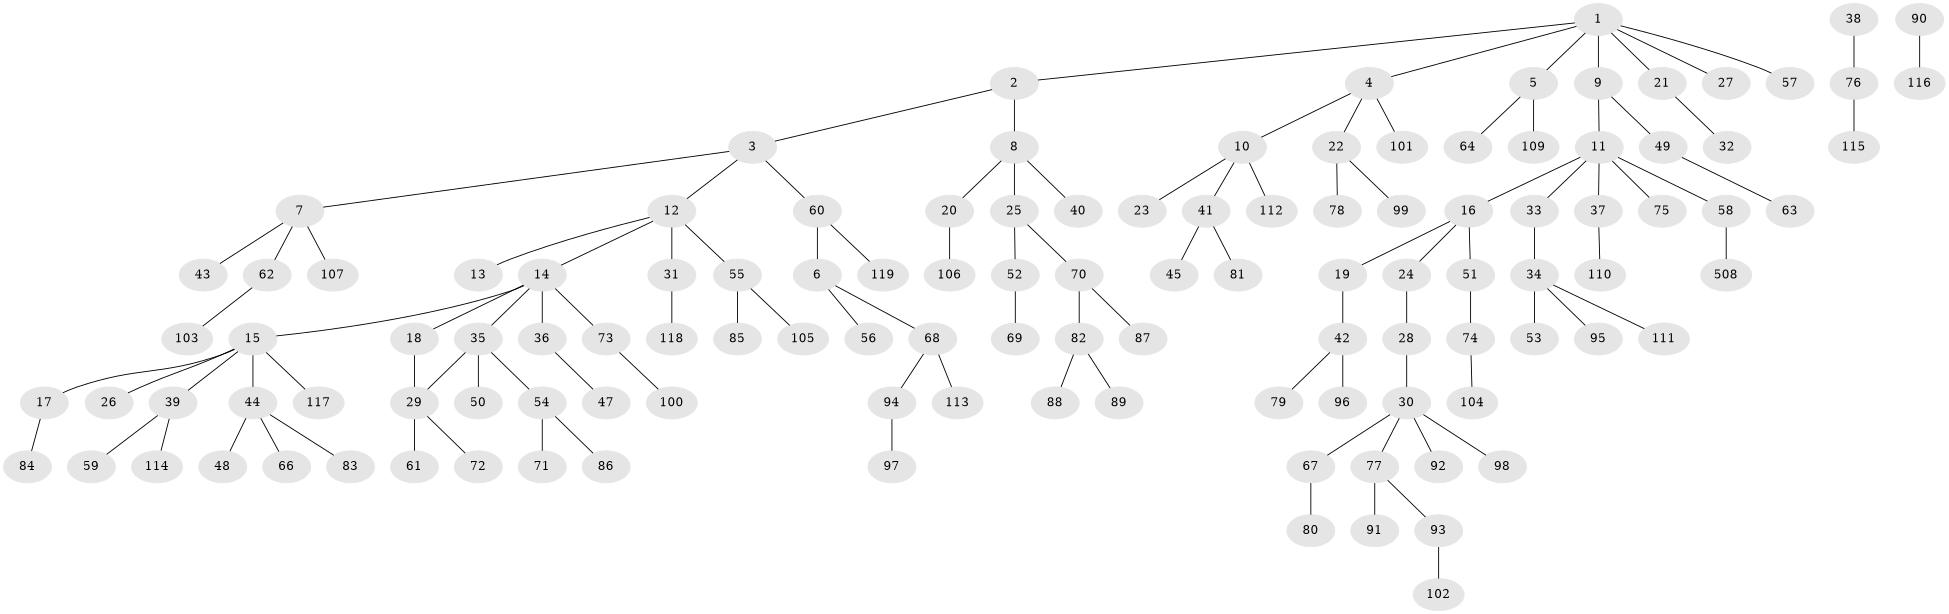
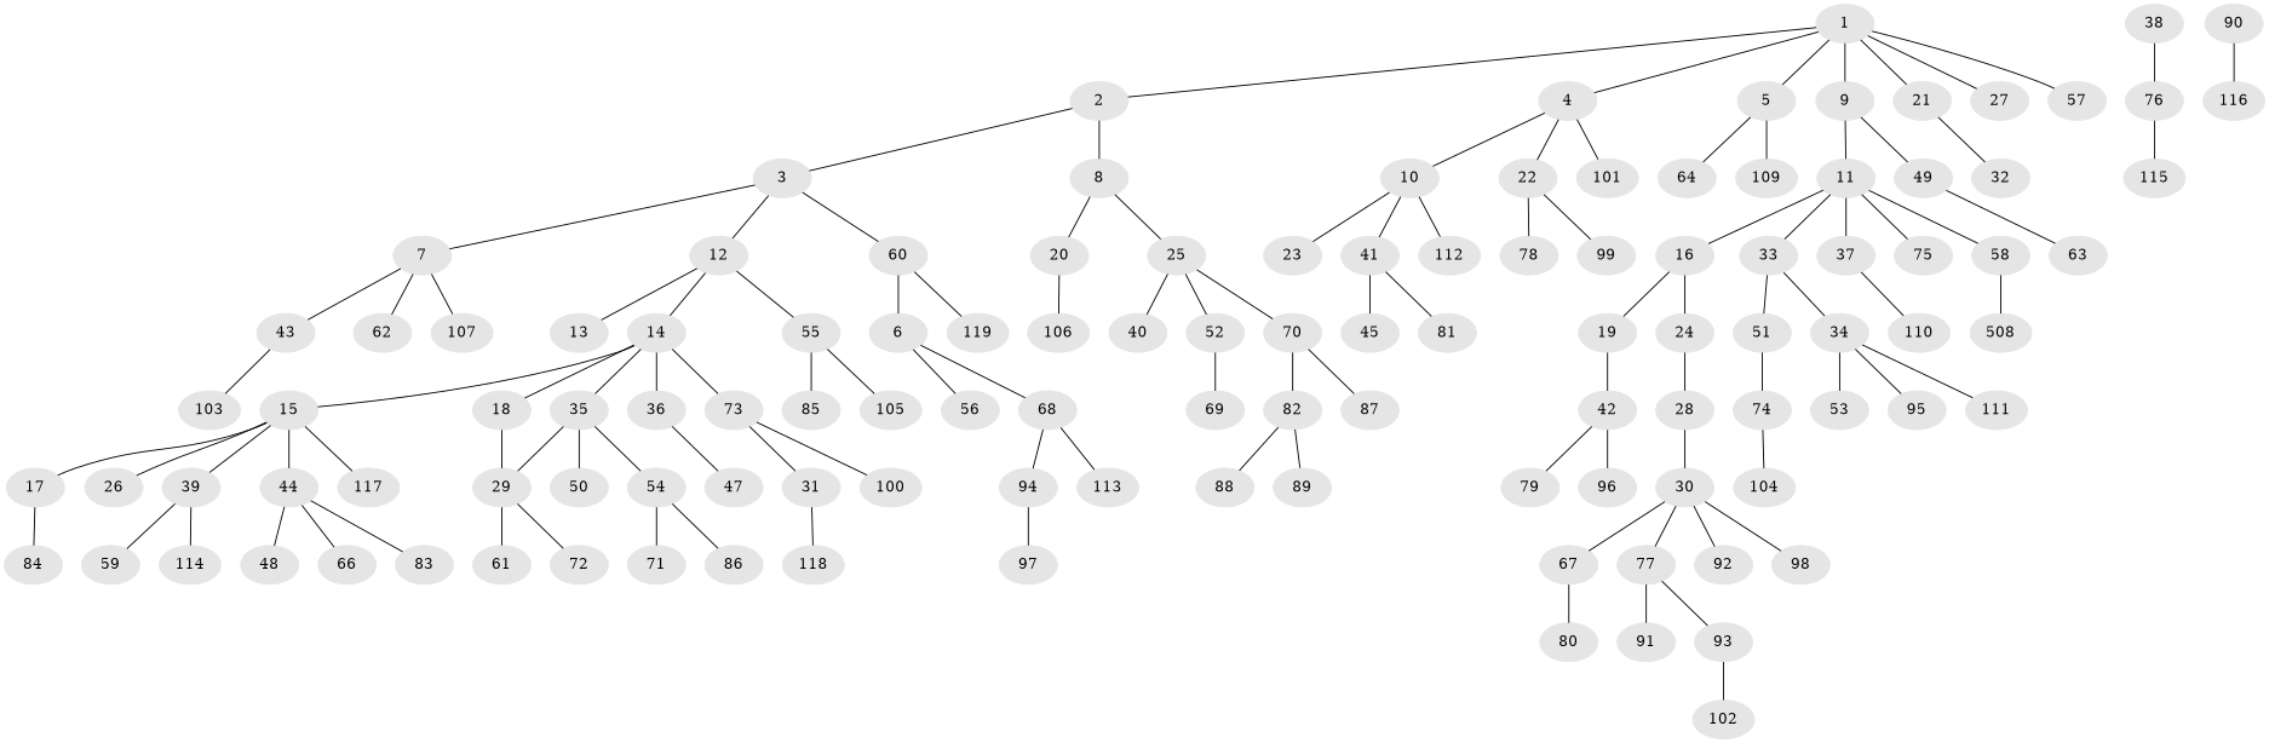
  graph {
    node [color=gray90 style=filled]
    1
    2
    4
    5
    9
    21
    27
    57
    3
    8
    10
    22
    101
    64
    109
    11
    49
    32
    7
    12
    60
    20
    25
    40
    6
    56
    68
    43
    62
    107
    13
    14
    31
    55
    119
    23
    41
    112
    78
    99
    94
    113
    103
    106
    52
    70
    16
    33
    37
    75
    58
    63
    45
    81
    19
    24
    51
    34
    110
    15
    18
    35
    36
    73
    118
    85
    105
    17
    26
    39
    44
    117
    29
    50
    54
    47
    100
    84
    59
    114
    48
    66
    83
    42
    28
    74
    61
    72
    79
    96
    30
    69
    82
    87
    67
    77
    92
    98
    80
    91
    93
    53
    95
    111
    n105 [label=508]
    38
    76
    71
    86
    115
    104
    97
    88
    89
    102
    90
    116
    1 -- 2
    1 -- 4
    1 -- 5
    1 -- 9
    1 -- 21
    1 -- 27
    1 -- 57
    2 -- 3
    2 -- 8
    4 -- 10
    4 -- 22
    4 -- 101
    5 -- 64
    5 -- 109
    9 -- 11
    9 -- 49
    21 -- 32
    3 -- 7
    3 -- 12
    3 -- 60
    8 -- 20
    8 -- 25
-   8 -- 40
+   25 -- 40
    10 -- 23
    10 -- 41
    10 -- 112
    22 -- 78
    22 -- 99
    11 -- 16
    11 -- 33
    11 -- 37
    11 -- 75
    11 -- 58
    49 -- 63
    7 -- 43
    7 -- 62
    7 -- 107
    12 -- 13
    12 -- 14
-   12 -- 31
+   73 -- 31
    12 -- 55
    60 -- 6
    60 -- 119
    20 -- 106
    25 -- 52
    25 -- 70
    6 -- 56
    6 -- 68
    68 -- 94
    68 -- 113
-   62 -- 103
+   43 -- 103
    14 -- 15
    14 -- 18
    14 -- 35
    14 -- 36
    14 -- 73
    31 -- 118
    55 -- 85
    55 -- 105
    41 -- 45
    41 -- 81
    94 -- 97
    52 -- 69
    70 -- 82
    70 -- 87
    16 -- 19
    16 -- 24
-   16 -- 51
+   33 -- 51
    33 -- 34
    37 -- 110
    58 -- n105
    19 -- 42
    24 -- 28
    51 -- 74
    34 -- 53
    34 -- 95
    34 -- 111
    15 -- 17
    15 -- 26
    15 -- 39
    15 -- 44
    15 -- 117
    18 -- 29
    35 -- 29
    35 -- 50
    35 -- 54
    36 -- 47
    73 -- 100
    17 -- 84
    39 -- 59
    39 -- 114
    44 -- 48
    44 -- 66
    44 -- 83
    29 -- 61
    29 -- 72
    54 -- 71
    54 -- 86
    42 -- 79
    42 -- 96
    28 -- 30
    74 -- 104
    30 -- 67
    30 -- 77
    30 -- 92
    30 -- 98
    82 -- 88
    82 -- 89
    67 -- 80
    77 -- 91
    77 -- 93
    93 -- 102
    38 -- 76
    76 -- 115
    90 -- 116
  }
